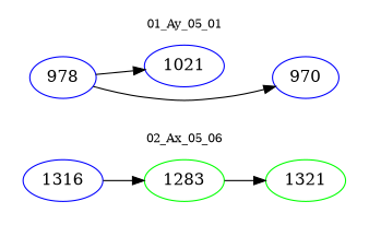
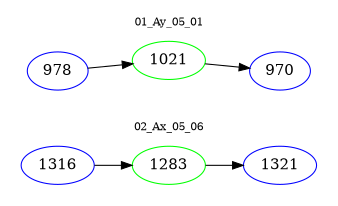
  digraph {
    rankdir=LR
    node [color=blue]
    edge [color=black]
    n1 [label=1316]
    n2 [color=green label=1283]
-   n3 [color=green label=1321]
+   n3 [label=1321]
    n4 [label=978]
    n5 [label=970]
-   n6 [label=1021]
+   n6 [color=green label=1021]
    subgraph cluster_1 {
      color=white
      fontsize=10
      label="02_Ax_05_06"
      n1
      n2
      n3
    }
    subgraph cluster_2 {
      color=white
      fontsize=10
      label="01_Ay_05_01"
      n4
      n5
      n6
    }
    n1 -> n2
    n2 -> n3
-   n4 -> n5
+   n6 -> n5
    n4 -> n6
  }
